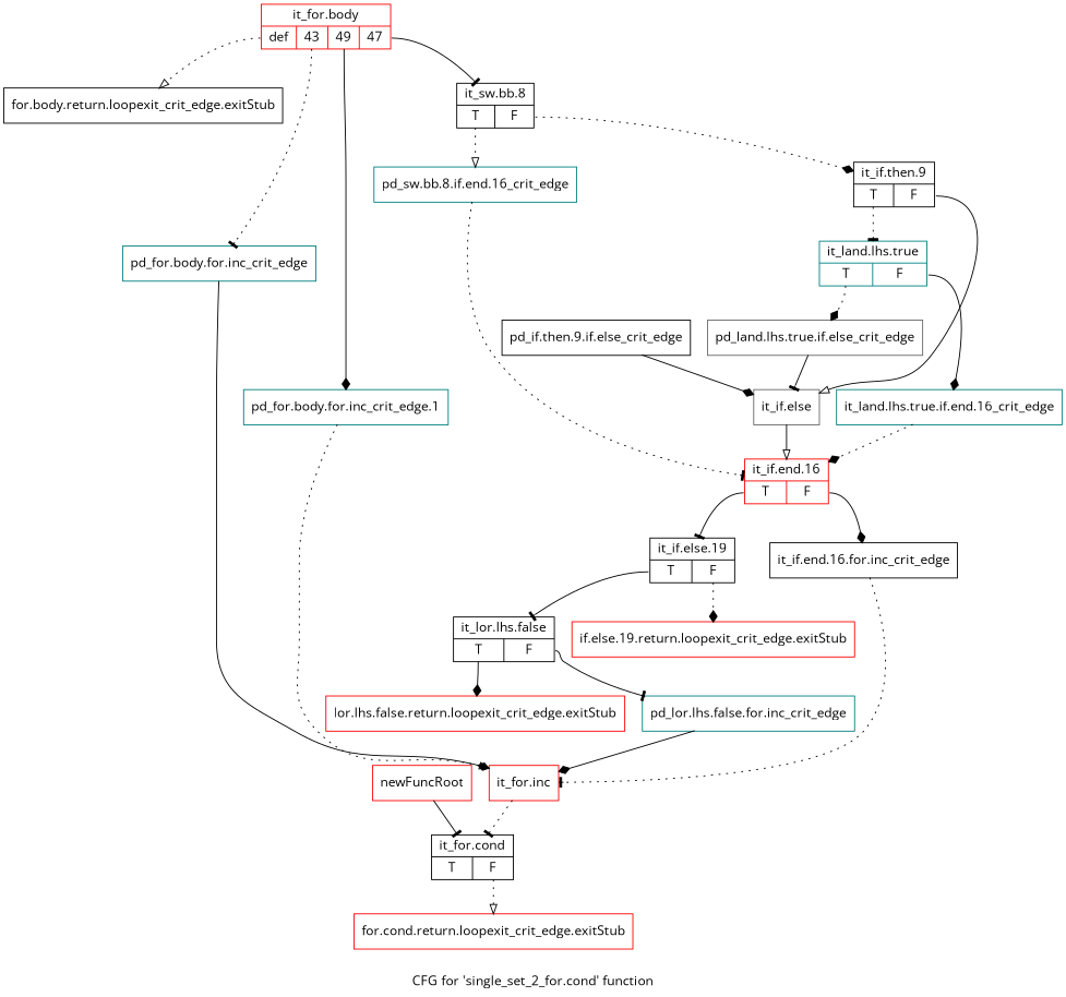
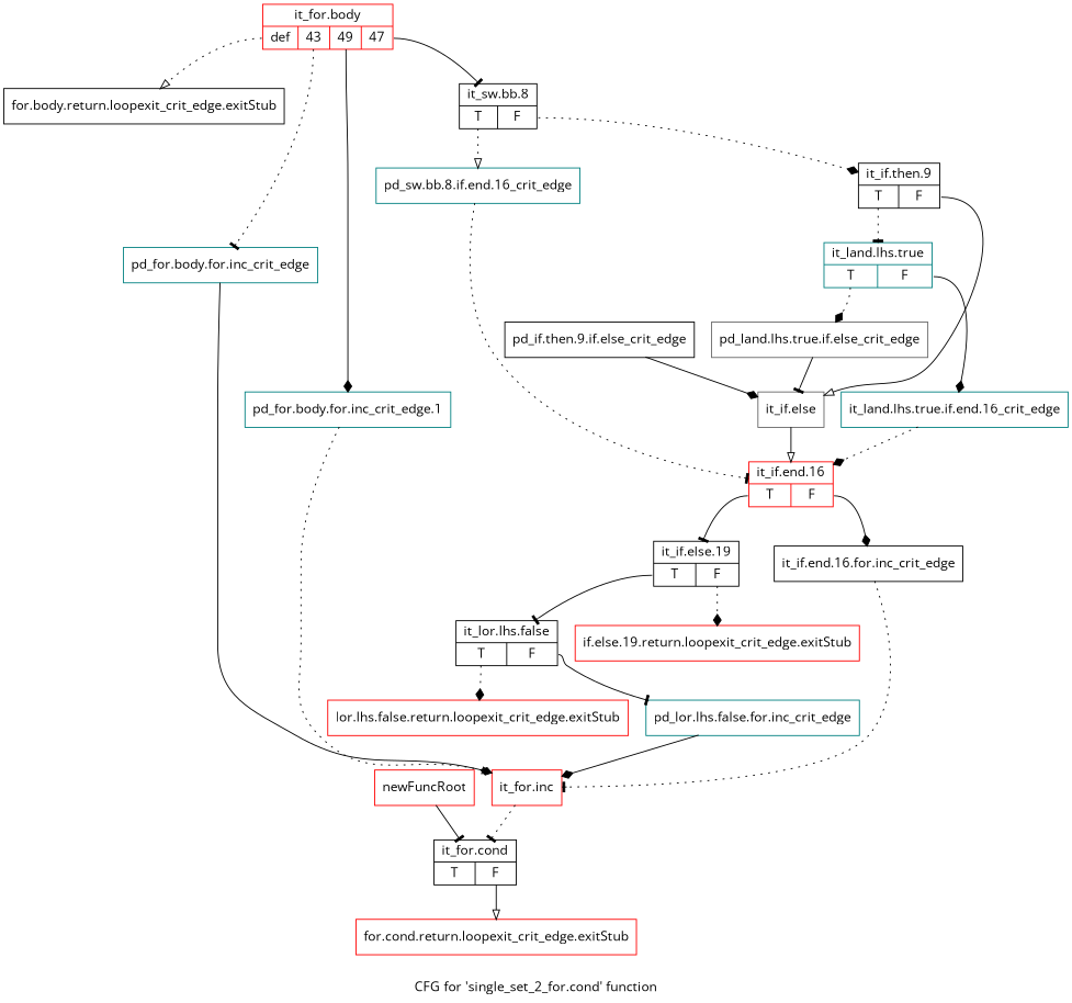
  digraph {
    fontname="Open Sans"
    label="CFG for 'single_set_2_for.cond' function"
    node [color=black fontname="Open Sans" shape=record]
    edge [arrowhead=tee fontname="Open Sans" style=solid]
    n1 [color=red label="{newFuncRoot}"]
    n2 [label="{it_for.cond|{<s0>T|<s1>F}}"]
    n3 [color=red label="{for.cond.return.loopexit_crit_edge.exitStub}"]
    n4 [color=red label="{it_for.body|{<s0>def|<s1>43|<s2>49|<s3>47}}"]
    n5 [label="{for.body.return.loopexit_crit_edge.exitStub}"]
    n6 [color=teal label="{pd_for.body.for.inc_crit_edge}"]
    n7 [color=teal label="{pd_for.body.for.inc_crit_edge.1}"]
    n8 [label="{it_sw.bb.8|{<s0>T|<s1>F}}"]
    n9 [color=red label="{if.else.19.return.loopexit_crit_edge.exitStub}"]
    n10 [color=red label="{lor.lhs.false.return.loopexit_crit_edge.exitStub}"]
    n11 [color=red label="{it_for.inc}"]
    n12 [color=teal label="{pd_sw.bb.8.if.end.16_crit_edge}"]
    n13 [label="{it_if.then.9|{<s0>T|<s1>F}}"]
    n14 [color=red label="{it_if.end.16|{<s0>T|<s1>F}}"]
    n15 [color=teal label="{it_land.lhs.true|{<s0>T|<s1>F}}"]
    n16 [color=gray40 label="{it_if.else}"]
    n17 [label="{it_if.else.19|{<s0>T|<s1>F}}"]
    n18 [label="{it_if.end.16.for.inc_crit_edge}"]
    n19 [color=gray40 label="{pd_land.lhs.true.if.else_crit_edge}"]
    n20 [color=teal label="{it_land.lhs.true.if.end.16_crit_edge}"]
    n21 [label="{pd_if.then.9.if.else_crit_edge}"]
    n22 [label="{it_lor.lhs.false|{<s0>T|<s1>F}}"]
    n23 [color=teal label="{pd_lor.lhs.false.for.inc_crit_edge}"]
    n1 -> n2
-   n2 -> n3 [arrowhead=onormal style=dotted tailport=s1]
+   n2 -> n3 [arrowhead=onormal tailport=s1]
    n4 -> n5 [arrowhead=onormal style=dotted tailport=s0]
    n4 -> n6 [style=dotted tailport=s1]
    n4 -> n7 [arrowhead=diamond tailport=s2]
    n4 -> n8 [tailport=s3]
    n6 -> n11 [arrowhead=diamond]
    n7 -> n11 [arrowhead=onormal style=dotted]
    n8 -> n12 [arrowhead=onormal style=dotted tailport=s0]
    n8 -> n13 [arrowhead=diamond style=dotted tailport=s1]
    n11 -> n2 [style=dotted]
    n12 -> n14 [style=dotted]
    n13 -> n15 [style=dotted tailport=s0]
    n13 -> n16 [arrowhead=onormal tailport=s1]
    n14 -> n17 [tailport=s0]
    n14 -> n18 [arrowhead=diamond tailport=s1]
    n15 -> n19 [arrowhead=diamond style=dotted tailport=s0]
    n15 -> n20 [arrowhead=diamond tailport=s1]
    n16 -> n14 [arrowhead=onormal]
    n17 -> n9 [arrowhead=diamond style=dotted tailport=s1]
    n17 -> n22 [tailport=s0]
    n18 -> n11 [style=dotted]
    n19 -> n16
    n20 -> n14 [arrowhead=diamond style=dotted]
    n21 -> n16 [arrowhead=diamond]
-   n22 -> n10 [arrowhead=diamond tailport=s0]
+   n22 -> n10 [arrowhead=diamond style=dotted tailport=s0]
    n22 -> n23 [tailport=s1]
    n23 -> n11 [arrowhead=diamond]
  }
